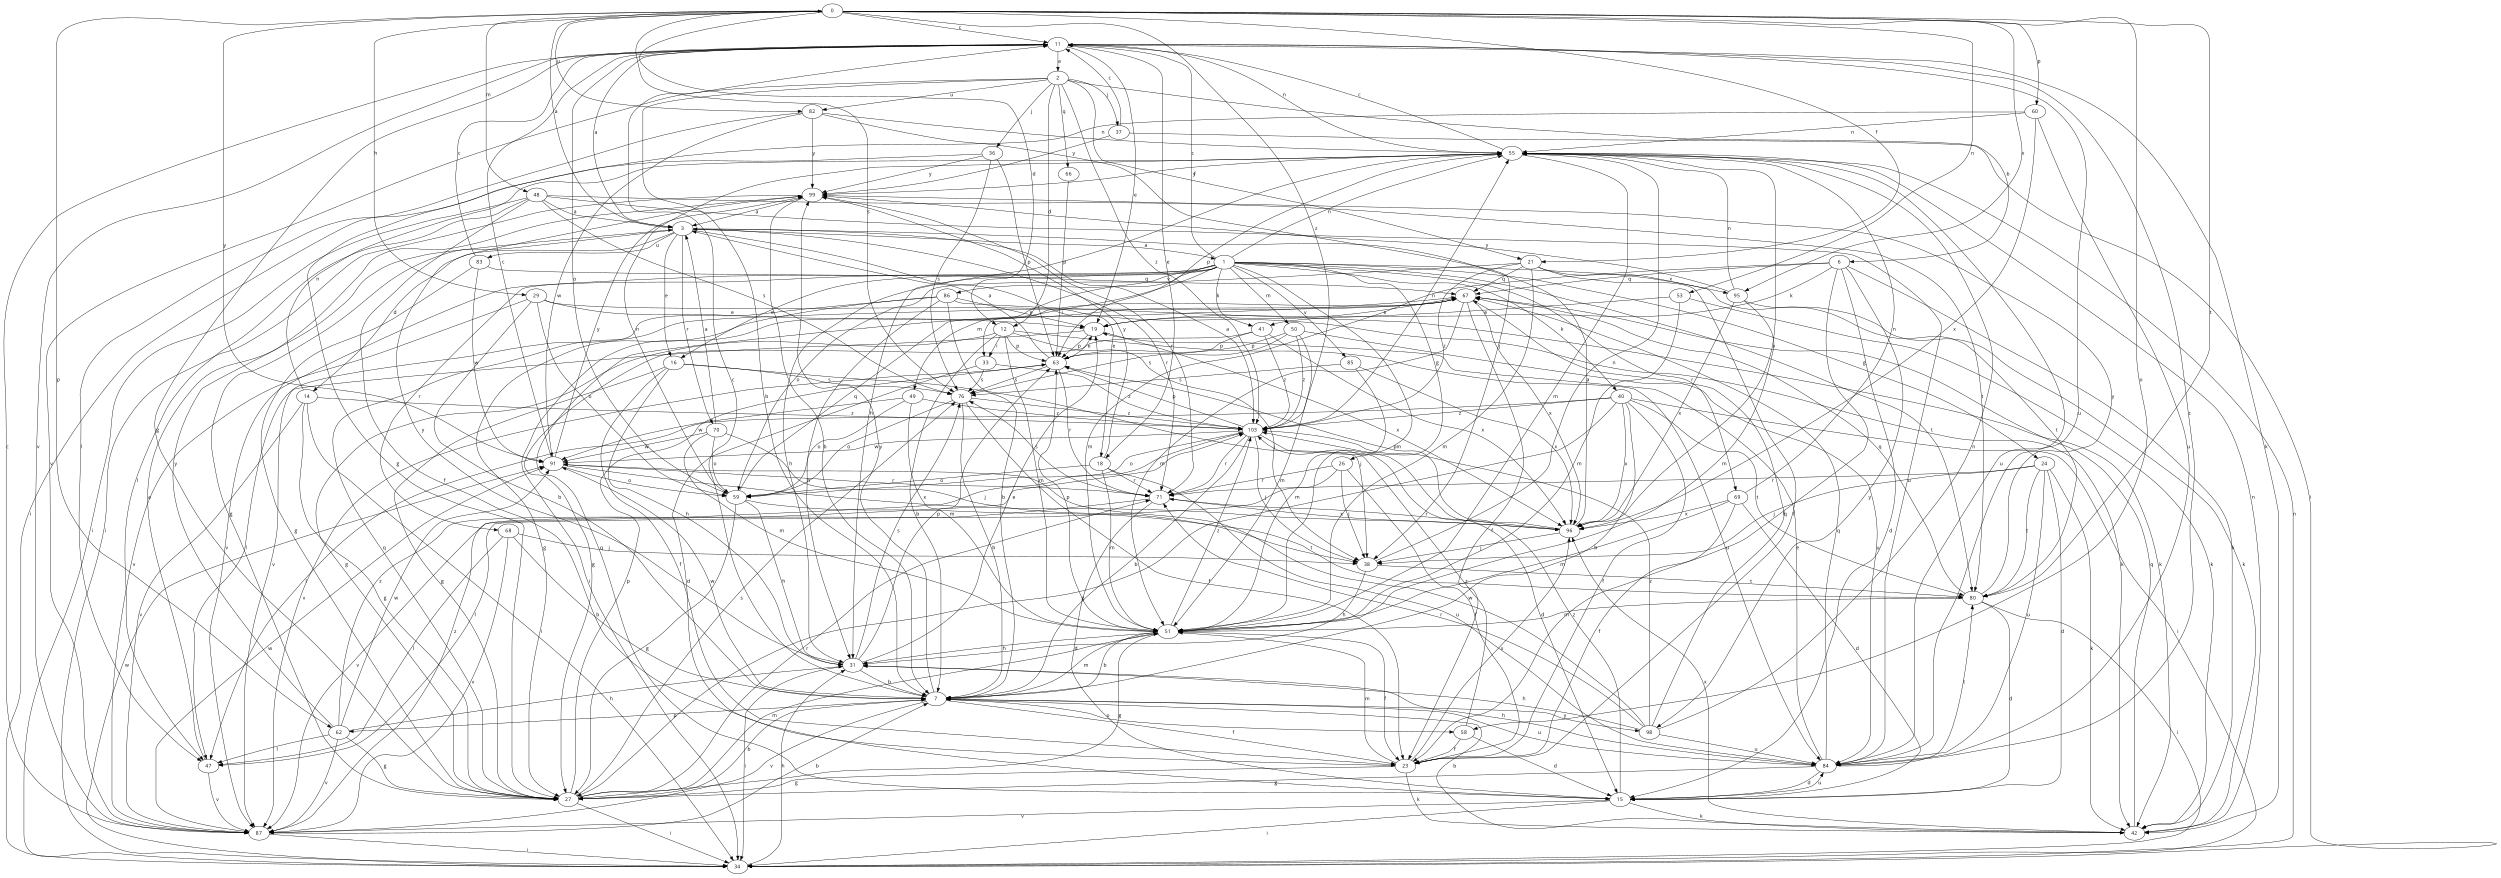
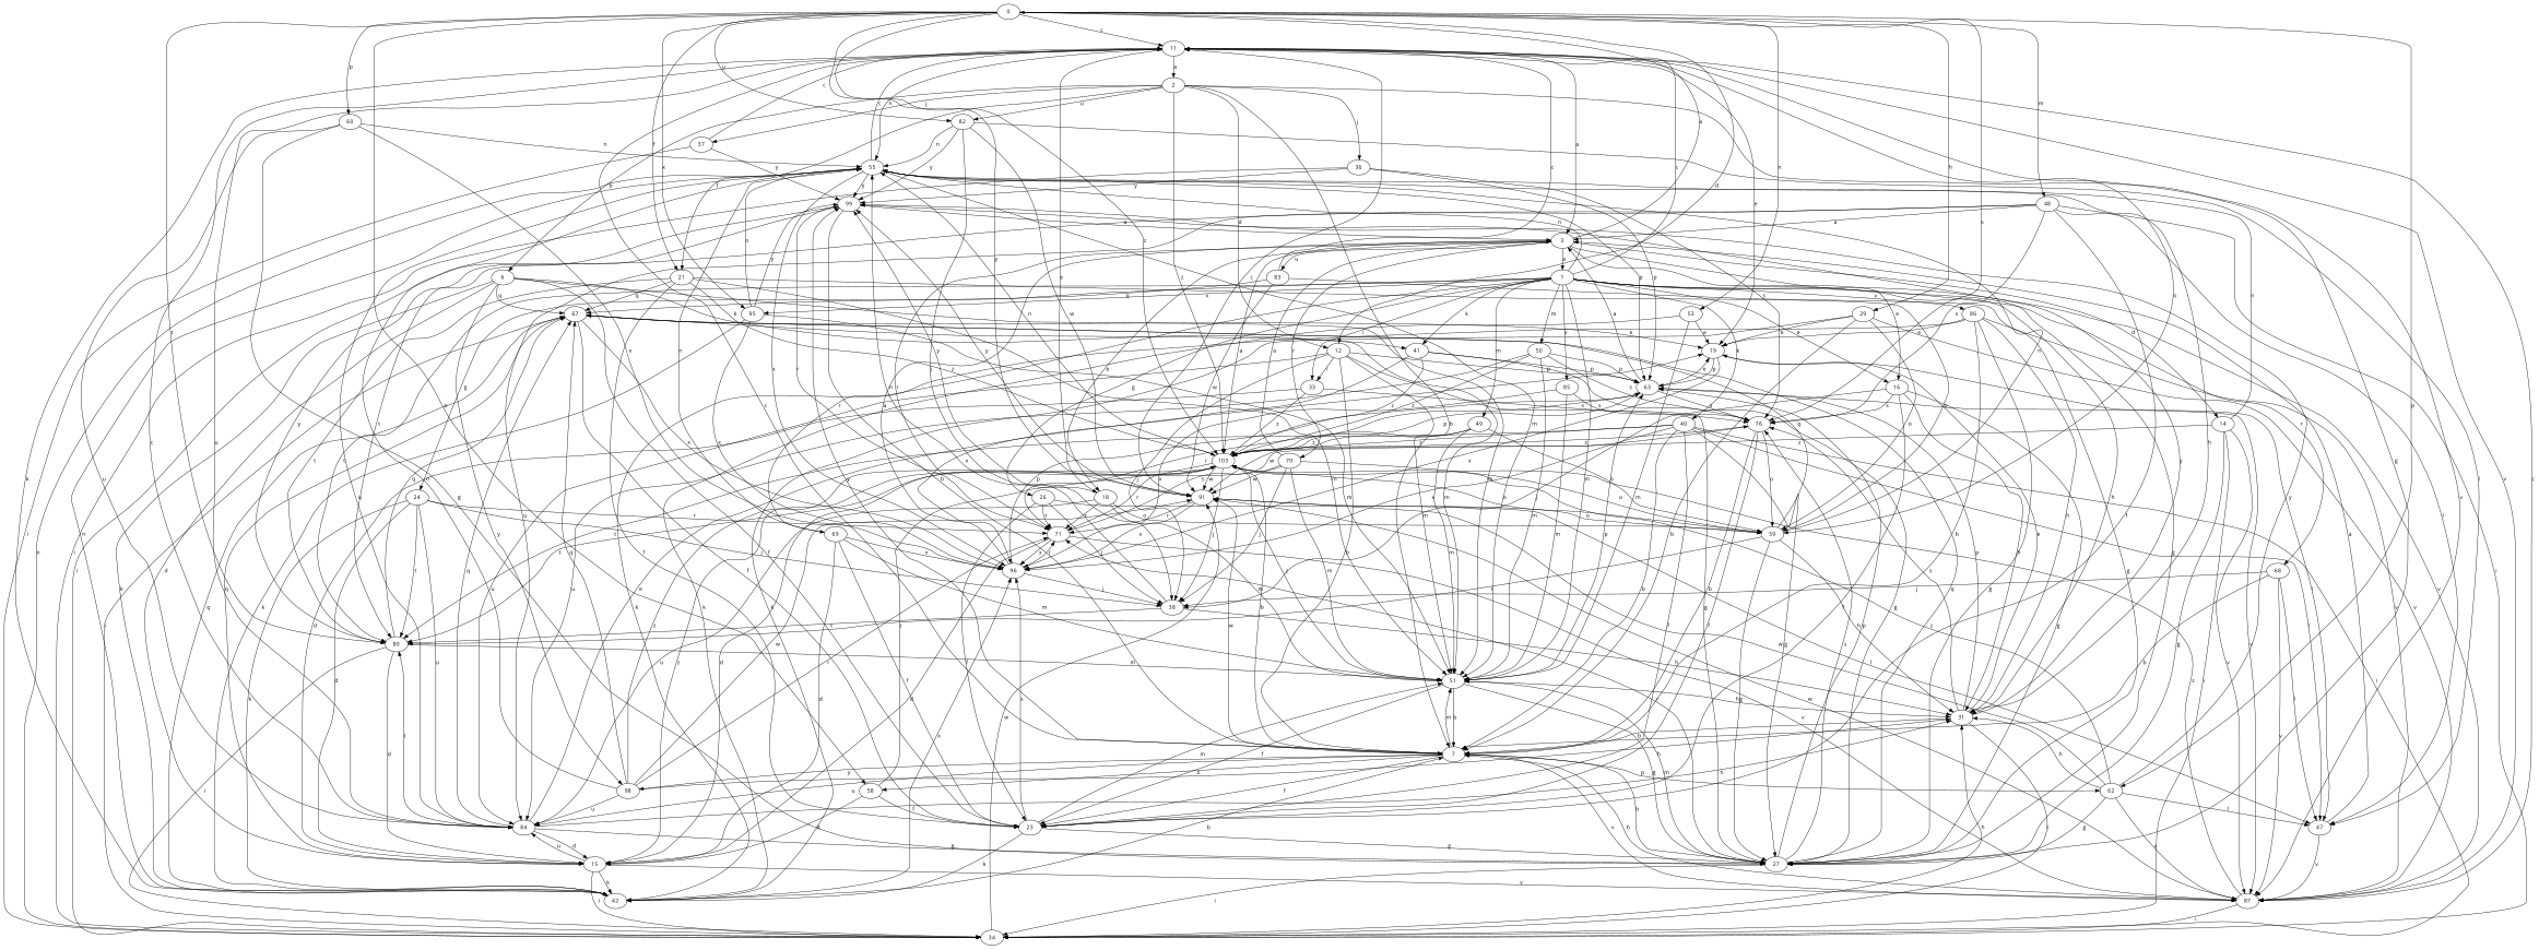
  strict digraph {
    fontname="Open Sans"
    node [fontname="Open Sans"]
    edge [fontname="Open Sans"]
    0
    11
    12
    21
    29
    48
    53
    58
    60
    62
    76
    80
    82
    91
    95
    103
    55
    87
    2
    3
    18
    27
    42
    84
    19
    59
    33
    51
    7
    38
    63
    23
    67
    34
    47
    15
    96
    31
    99
    71
    1
    16
    24
    26
    40
    41
    49
    50
    68
    69
    85
    86
    6
    36
    37
-   66
    98
    14
    70
    83
    0 -> 11 [label=c]
    0 -> 12 [label=d]
    0 -> 21 [label=f]
    0 -> 29 [label=h]
    0 -> 48 [label=m]
    0 -> 53 [label=n]
    0 -> 58 [label=o]
    0 -> 60 [label=p]
    0 -> 62 [label=p]
    0 -> 76 [label=s]
    0 -> 80 [label=t]
    0 -> 82 [label=u]
    0 -> 91 [label=y]
    0 -> 95 [label=x]
    0 -> 103 [label=z]
    11 -> 55 [label=n]
    11 -> 87 [label=v]
    11 -> 2 [label=a]
    11 -> 3 [label=a]
    11 -> 18 [label=e]
    11 -> 27 [label=g]
    11 -> 42 [label=k]
    11 -> 84 [label=u]
    11 -> 19 [label=e]
    11 -> 59 [label=o]
    12 -> 27 [label=g]
    12 -> 84 [label=u]
    12 -> 33 [label=i]
    12 -> 51 [label=m]
    12 -> 7 [label=b]
    12 -> 38 [label=j]
    12 -> 63 [label=p]
    21 -> 80 [label=t]
    21 -> 103 [label=z]
    21 -> 59 [label=o]
    21 -> 51 [label=m]
    21 -> 23 [label=f]
    21 -> 67 [label=q]
    29 -> 87 [label=v]
    29 -> 42 [label=k]
    29 -> 19 [label=e]
    29 -> 59 [label=o]
    29 -> 7 [label=b]
    48 -> 76 [label=s]
    48 -> 80 [label=t]
    48 -> 3 [label=a]
    48 -> 84 [label=u]
    48 -> 23 [label=f]
    48 -> 34 [label=i]
    48 -> 47 [label=l]
    53 -> 42 [label=k]
    53 -> 19 [label=e]
    53 -> 51 [label=m]
    58 -> 103 [label=z]
    58 -> 23 [label=f]
    58 -> 15 [label=d]
    60 -> 55 [label=n]
    60 -> 27 [label=g]
    60 -> 84 [label=u]
    60 -> 96 [label=x]
    62 -> 91 [label=w]
    62 -> 103 [label=z]
    62 -> 87 [label=v]
    62 -> 27 [label=g]
    62 -> 47 [label=l]
    62 -> 31 [label=h]
    62 -> 99 [label=y]
    76 -> 103 [label=z]
    76 -> 59 [label=o]
    76 -> 7 [label=b]
    76 -> 23 [label=f]
    80 -> 51 [label=m]
    80 -> 67 [label=q]
    80 -> 34 [label=i]
    80 -> 15 [label=d]
    80 -> 99 [label=y]
    82 -> 91 [label=w]
    82 -> 55 [label=n]
    82 -> 38 [label=j]
    82 -> 47 [label=l]
    82 -> 99 [label=y]
    91 -> 11 [label=c]
    91 -> 59 [label=o]
    91 -> 96 [label=x]
    91 -> 99 [label=y]
    91 -> 71 [label=r]
    95 -> 55 [label=n]
    95 -> 42 [label=k]
    95 -> 51 [label=m]
    95 -> 96 [label=x]
    95 -> 99 [label=y]
    103 -> 91 [label=w]
    103 -> 55 [label=n]
    103 -> 59 [label=o]
    103 -> 7 [label=b]
    103 -> 38 [label=j]
    103 -> 63 [label=p]
    103 -> 15 [label=d]
    103 -> 71 [label=r]
    55 -> 11 [label=c]
    55 -> 84 [label=u]
    55 -> 51 [label=m]
    55 -> 63 [label=p]
    55 -> 96 [label=x]
    55 -> 31 [label=h]
    55 -> 99 [label=y]
    87 -> 11 [label=c]
    87 -> 91 [label=w]
    87 -> 103 [label=z]
    87 -> 7 [label=b]
    87 -> 34 [label=i]
    2 -> 12 [label=d]
    2 -> 21 [label=f]
    2 -> 82 [label=u]
    2 -> 103 [label=z]
    2 -> 87 [label=v]
    2 -> 7 [label=b]
    2 -> 6 [label=b]
    2 -> 36 [label=j]
    2 -> 37 [label=j]
-   2 -> 66 [label=q]
    3 -> 0 [label=a]
    3 -> 103 [label=a]
    3 -> 18 [label=e]
    3 -> 27 [label=g]
    3 -> 71 [label=r]
    3 -> 1 [label=a]
    3 -> 16 [label=e]
    3 -> 14 [label=d]
    3 -> 70 [label=r]
    3 -> 83 [label=u]
    18 -> 84 [label=u]
    18 -> 59 [label=o]
    18 -> 51 [label=m]
    18 -> 99 [label=y]
    18 -> 71 [label=r]
    27 -> 76 [label=s]
    27 -> 51 [label=m]
    27 -> 7 [label=b]
    27 -> 63 [label=p]
    27 -> 67 [label=q]
    27 -> 34 [label=i]
    27 -> 71 [label=r]
    42 -> 55 [label=n]
    42 -> 7 [label=b]
    42 -> 67 [label=q]
    42 -> 96 [label=x]
    84 -> 11 [label=c]
    84 -> 80 [label=t]
    84 -> 27 [label=g]
    84 -> 19 [label=e]
    84 -> 67 [label=q]
    84 -> 15 [label=d]
    84 -> 31 [label=h]
    19 -> 63 [label=p]
    19 -> 47 [label=l]
    19 -> 96 [label=x]
    59 -> 80 [label=t]
    59 -> 55 [label=n]
    59 -> 27 [label=g]
    59 -> 67 [label=q]
    59 -> 31 [label=h]
    33 -> 76 [label=s]
    33 -> 103 [label=z]
    33 -> 15 [label=d]
    51 -> 103 [label=z]
    51 -> 27 [label=g]
    51 -> 7 [label=b]
    51 -> 63 [label=p]
    51 -> 23 [label=f]
    51 -> 31 [label=h]
    7 -> 11 [label=c]
    7 -> 58 [label=o]
    7 -> 62 [label=p]
    7 -> 91 [label=w]
    7 -> 87 [label=v]
    7 -> 84 [label=u]
    7 -> 51 [label=m]
    7 -> 23 [label=f]
    7 -> 99 [label=y]
    7 -> 98 [label=y]
    38 -> 80 [label=t]
    38 -> 55 [label=n]
    38 -> 31 [label=h]
    63 -> 76 [label=s]
    63 -> 87 [label=v]
    63 -> 3 [label=a]
    63 -> 19 [label=e]
    63 -> 71 [label=r]
    23 -> 27 [label=g]
    23 -> 42 [label=k]
    23 -> 51 [label=m]
    23 -> 96 [label=x]
    67 -> 19 [label=e]
    67 -> 51 [label=m]
    67 -> 23 [label=f]
    67 -> 34 [label=i]
    67 -> 96 [label=x]
    34 -> 91 [label=w]
    34 -> 55 [label=n]
    34 -> 31 [label=h]
    47 -> 87 [label=v]
    47 -> 3 [label=a]
    15 -> 103 [label=z]
    15 -> 87 [label=v]
    15 -> 42 [label=k]
    15 -> 84 [label=u]
    15 -> 67 [label=q]
    15 -> 34 [label=i]
    96 -> 3 [label=a]
    96 -> 38 [label=j]
    96 -> 63 [label=p]
    96 -> 71 [label=r]
    31 -> 76 [label=s]
    31 -> 19 [label=e]
    31 -> 7 [label=b]
    31 -> 63 [label=p]
    31 -> 34 [label=i]
    31 -> 99 [label=y]
    99 -> 3 [label=a]
    99 -> 7 [label=b]
    99 -> 34 [label=i]
    99 -> 71 [label=r]
    71 -> 76 [label=s]
    71 -> 87 [label=v]
    71 -> 15 [label=d]
    71 -> 96 [label=x]
    1 -> 11 [label=c]
    1 -> 80 [label=t]
    1 -> 95 [label=x]
    1 -> 55 [label=n]
    1 -> 87 [label=v]
    1 -> 33 [label=i]
    1 -> 51 [label=m]
    1 -> 31 [label=h]
    1 -> 16 [label=e]
    1 -> 24 [label=g]
    1 -> 26 [label=g]
    1 -> 40 [label=k]
    1 -> 41 [label=k]
    1 -> 49 [label=m]
    1 -> 50 [label=m]
    1 -> 68 [label=r]
    1 -> 69 [label=r]
    1 -> 85 [label=v]
    1 -> 86 [label=v]
    16 -> 76 [label=s]
    16 -> 27 [label=g]
    16 -> 38 [label=j]
    16 -> 23 [label=f]
    16 -> 31 [label=h]
    24 -> 80 [label=t]
    24 -> 42 [label=k]
    24 -> 84 [label=u]
    24 -> 38 [label=j]
    24 -> 15 [label=d]
    24 -> 71 [label=r]
    26 -> 38 [label=j]
    26 -> 23 [label=f]
    26 -> 47 [label=l]
    26 -> 71 [label=r]
    40 -> 80 [label=t]
    40 -> 103 [label=z]
    40 -> 27 [label=g]
    40 -> 7 [label=b]
    40 -> 23 [label=f]
    40 -> 34 [label=i]
    40 -> 47 [label=l]
    40 -> 96 [label=x]
    41 -> 103 [label=z]
    41 -> 27 [label=g]
    41 -> 63 [label=p]
    41 -> 96 [label=x]
    49 -> 91 [label=w]
    49 -> 103 [label=z]
    49 -> 59 [label=o]
    49 -> 51 [label=m]
    50 -> 76 [label=s]
    50 -> 103 [label=z]
    50 -> 84 [label=u]
    50 -> 51 [label=m]
    50 -> 63 [label=p]
    68 -> 87 [label=v]
    68 -> 7 [label=b]
    68 -> 38 [label=j]
    68 -> 47 [label=l]
    69 -> 55 [label=n]
    69 -> 51 [label=m]
    69 -> 23 [label=f]
    69 -> 15 [label=d]
    69 -> 96 [label=x]
    85 -> 76 [label=s]
    85 -> 51 [label=m]
    85 -> 96 [label=x]
    86 -> 87 [label=v]
    86 -> 27 [label=g]
    86 -> 42 [label=k]
    86 -> 19 [label=e]
    86 -> 7 [label=b]
    86 -> 31 [label=h]
    6 -> 42 [label=k]
    6 -> 51 [label=m]
    6 -> 23 [label=f]
    6 -> 67 [label=q]
    6 -> 15 [label=d]
    6 -> 41 [label=k]
    6 -> 98 [label=y]
    36 -> 76 [label=s]
    36 -> 63 [label=p]
    36 -> 34 [label=i]
    36 -> 99 [label=y]
    37 -> 11 [label=c]
    37 -> 34 [label=i]
    37 -> 99 [label=y]
-   66 -> 63 [label=p]
    98 -> 91 [label=w]
    98 -> 103 [label=z]
    98 -> 55 [label=n]
    98 -> 84 [label=u]
    98 -> 67 [label=q]
    98 -> 31 [label=h]
    98 -> 71 [label=r]
    14 -> 103 [label=z]
    14 -> 55 [label=n]
    14 -> 87 [label=v]
    14 -> 27 [label=g]
    14 -> 34 [label=i]
+   70 -> 80 [label=t]
    70 -> 91 [label=w]
    70 -> 3 [label=a]
    70 -> 59 [label=o]
    70 -> 51 [label=m]
    70 -> 38 [label=j]
    83 -> 11 [label=c]
    83 -> 91 [label=w]
    83 -> 27 [label=g]
    83 -> 67 [label=q]
  }
